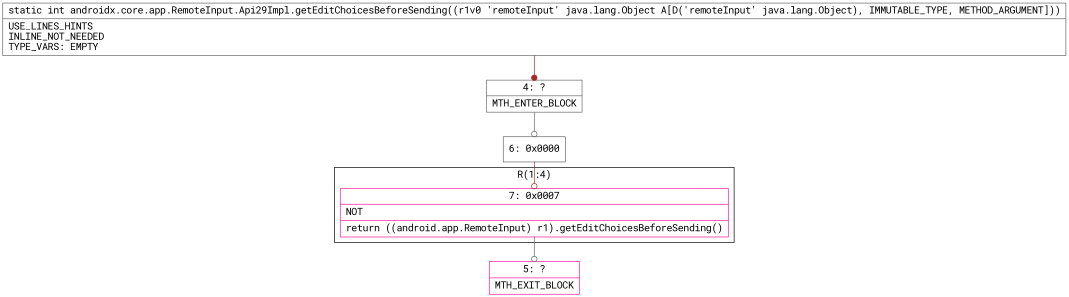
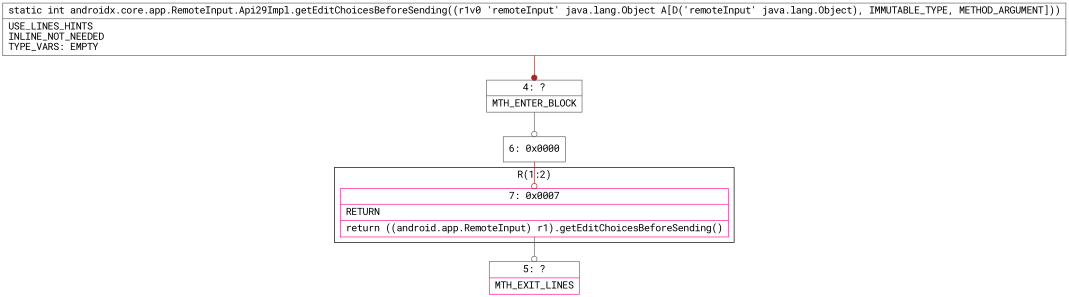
  digraph {
    fontname="Roboto Mono"
    node [color=gray40 fontname="Roboto Mono" shape=record]
    edge [arrowhead=odot color=gray40 fontname="Roboto Mono"]
-   n1 [color=deeppink label="{7\:\ 0x0007|NOT\l|return ((android.app.RemoteInput) r1).getEditChoicesBeforeSending()\l}"]
-   n2 [color=deeppink label="{5\:\ ?|MTH_EXIT_BLOCK\l}"]
+   n1 [color=deeppink label="{7\:\ 0x0007|RETURN\l|return ((android.app.RemoteInput) r1).getEditChoicesBeforeSending()\l}"]
+   n2 [color=deeppink label="{5\:\ ?|MTH_EXIT_LINES\l}"]
    n3 [label="{4\:\ ?|MTH_ENTER_BLOCK\l}"]
    n4 [label="{6\:\ 0x0000}"]
    n5 [label="{static int androidx.core.app.RemoteInput.Api29Impl.getEditChoicesBeforeSending((r1v0 'remoteInput' java.lang.Object A[D('remoteInput' java.lang.Object), IMMUTABLE_TYPE, METHOD_ARGUMENT]))  | USE_LINES_HINTS\lINLINE_NOT_NEEDED\lTYPE_VARS: EMPTY\l}"]
    subgraph cluster_1 {
-     label="R(1:4)"
+     label="R(1:2)"
      n1
    }
    n1 -> n2
    n3 -> n4
    n4 -> n1 [color=brown]
    n5 -> n3 [arrowhead=dot color=brown]
  }
